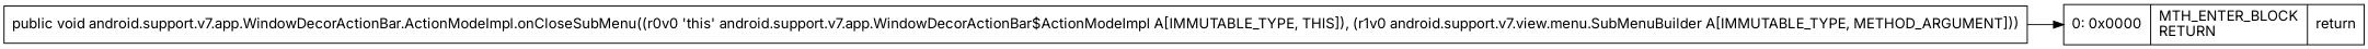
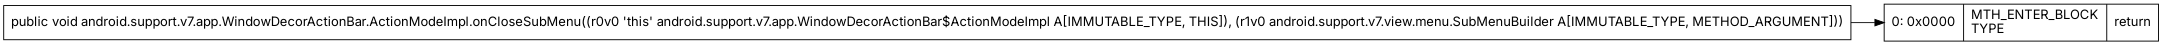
  digraph {
    rankdir=LR
    fontname=Inter
    node [shape=record fontname=Inter]
-   n1 [label="{0\:\ 0x0000|MTH_ENTER_BLOCK\lRETURN\l|return\l}"]
+   n1 [label="{0\:\ 0x0000|MTH_ENTER_BLOCK\lTYPE\l|return\l}"]
    n2 [label="{public void android.support.v7.app.WindowDecorActionBar.ActionModeImpl.onCloseSubMenu((r0v0 'this' android.support.v7.app.WindowDecorActionBar$ActionModeImpl A[IMMUTABLE_TYPE, THIS]), (r1v0 android.support.v7.view.menu.SubMenuBuilder A[IMMUTABLE_TYPE, METHOD_ARGUMENT])) }"]
    n2 -> n1 [fontname=Inter]
  }
